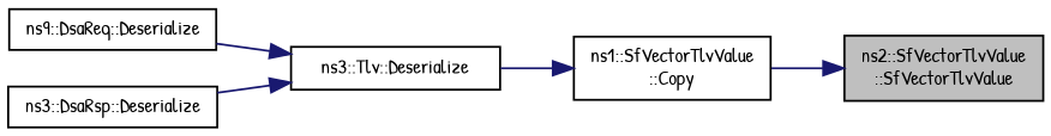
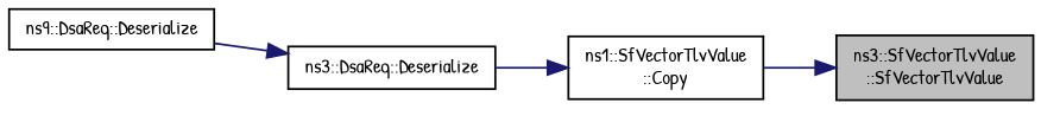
  digraph {
    fontname="Patrick Hand"
    rankdir=RL
    node [color=black fillcolor=white fontname="Patrick Hand" fontsize=10 shape=record style=filled]
    edge [color=midnightblue dir=back fontname="Patrick Hand" fontsize=10 labelfontname=Helvetica labelfontsize=10 style=solid]
-   n1 [fillcolor=grey75 fontcolor=black height=0.2 label="ns2::SfVectorTlvValue\l::SfVectorTlvValue" width=0.4]
+   n1 [fillcolor=grey75 fontcolor=black height=0.2 label="ns3::SfVectorTlvValue\l::SfVectorTlvValue" width=0.4]
    n2 [height=0.2 label="ns1::SfVectorTlvValue\l::Copy" width=0.4]
-   n3 [height=0.2 label="ns3::Tlv::Deserialize" width=0.4]
+   n3 [height=0.2 label="ns3::DsaReq::Deserialize" width=0.4]
    n4 [height=0.2 label="ns9::DsaReq::Deserialize" width=0.4]
-   n5 [height=0.2 label="ns3::DsaRsp::Deserialize" width=0.4]
    n1 -> n2
    n2 -> n3
    n3 -> n4
-   n3 -> n5
  }
